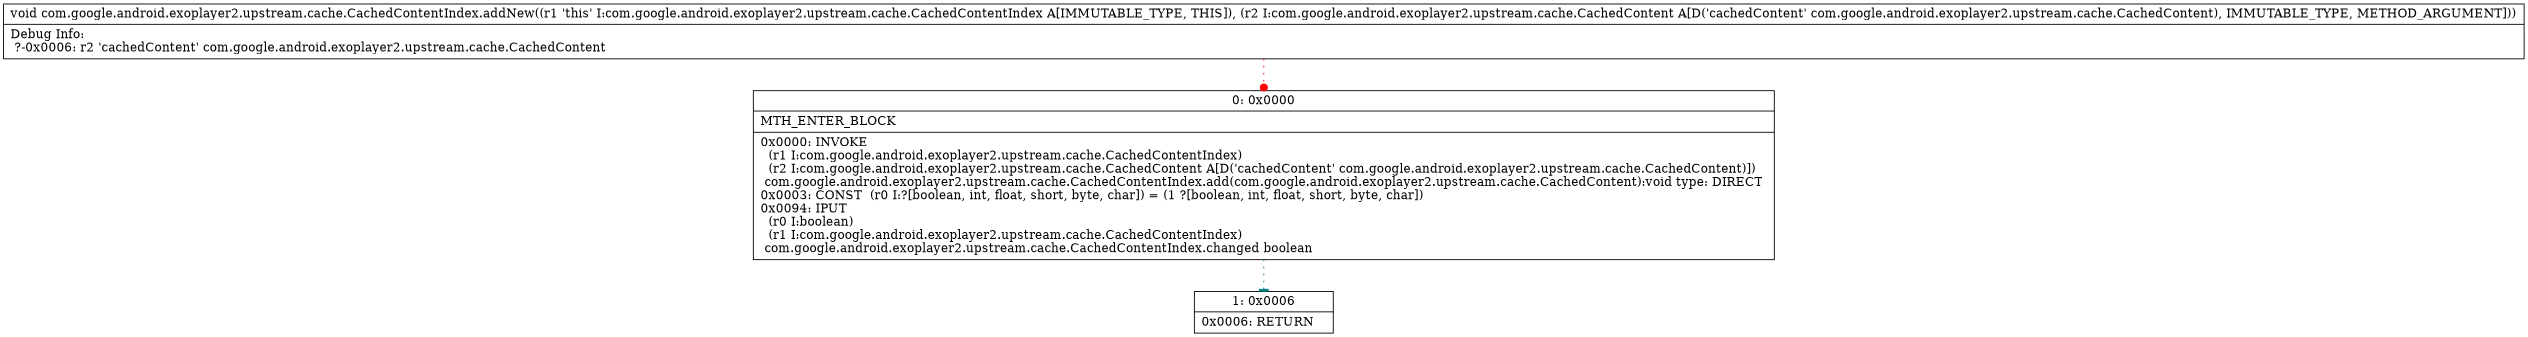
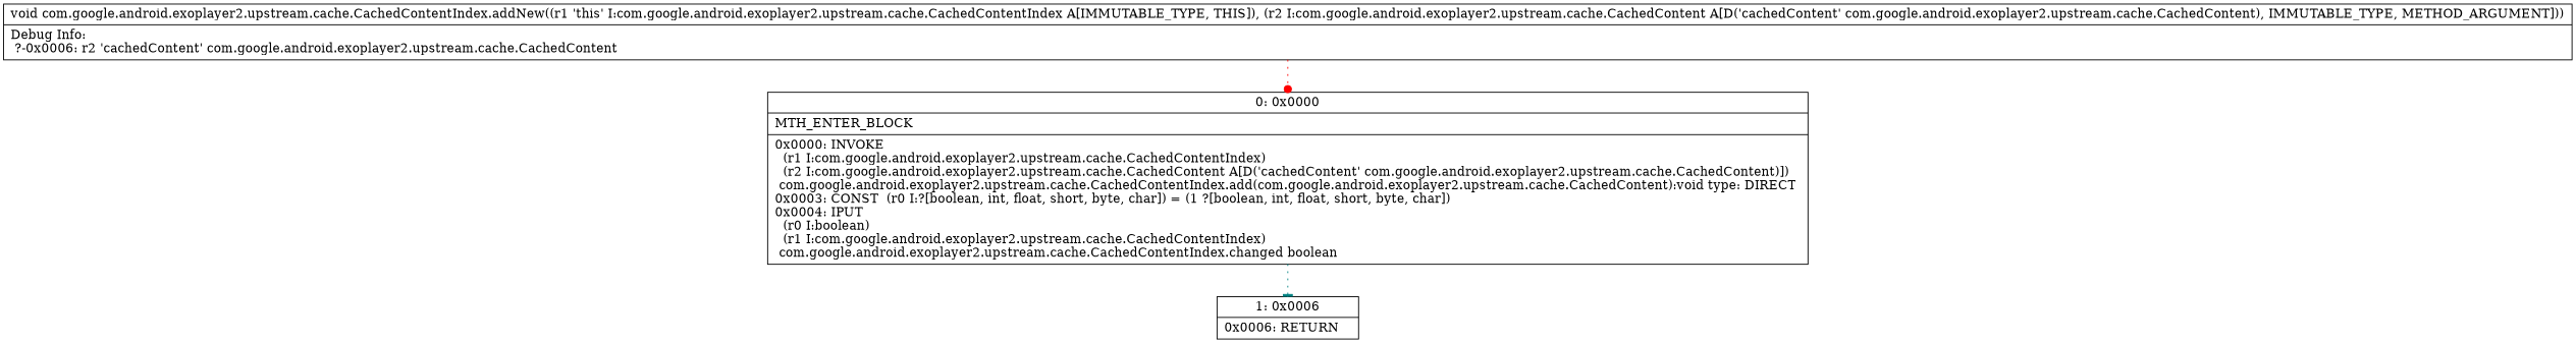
  digraph {
    node [shape=record]
    edge [style=dotted]
-   n1 [label="{0\:\ 0x0000|MTH_ENTER_BLOCK\l|0x0000: INVOKE  \l  (r1 I:com.google.android.exoplayer2.upstream.cache.CachedContentIndex)\l  (r2 I:com.google.android.exoplayer2.upstream.cache.CachedContent A[D('cachedContent' com.google.android.exoplayer2.upstream.cache.CachedContent)])\l com.google.android.exoplayer2.upstream.cache.CachedContentIndex.add(com.google.android.exoplayer2.upstream.cache.CachedContent):void type: DIRECT \l0x0003: CONST  (r0 I:?[boolean, int, float, short, byte, char]) = (1 ?[boolean, int, float, short, byte, char]) \l0x0094: IPUT  \l  (r0 I:boolean)\l  (r1 I:com.google.android.exoplayer2.upstream.cache.CachedContentIndex)\l com.google.android.exoplayer2.upstream.cache.CachedContentIndex.changed boolean \l}"]
+   n1 [label="{0\:\ 0x0000|MTH_ENTER_BLOCK\l|0x0000: INVOKE  \l  (r1 I:com.google.android.exoplayer2.upstream.cache.CachedContentIndex)\l  (r2 I:com.google.android.exoplayer2.upstream.cache.CachedContent A[D('cachedContent' com.google.android.exoplayer2.upstream.cache.CachedContent)])\l com.google.android.exoplayer2.upstream.cache.CachedContentIndex.add(com.google.android.exoplayer2.upstream.cache.CachedContent):void type: DIRECT \l0x0003: CONST  (r0 I:?[boolean, int, float, short, byte, char]) = (1 ?[boolean, int, float, short, byte, char]) \l0x0004: IPUT  \l  (r0 I:boolean)\l  (r1 I:com.google.android.exoplayer2.upstream.cache.CachedContentIndex)\l com.google.android.exoplayer2.upstream.cache.CachedContentIndex.changed boolean \l}"]
    n2 [label="{1\:\ 0x0006|0x0006: RETURN   \l}"]
    n3 [label="{void com.google.android.exoplayer2.upstream.cache.CachedContentIndex.addNew((r1 'this' I:com.google.android.exoplayer2.upstream.cache.CachedContentIndex A[IMMUTABLE_TYPE, THIS]), (r2 I:com.google.android.exoplayer2.upstream.cache.CachedContent A[D('cachedContent' com.google.android.exoplayer2.upstream.cache.CachedContent), IMMUTABLE_TYPE, METHOD_ARGUMENT]))  | Debug Info:\l  ?\-0x0006: r2 'cachedContent' com.google.android.exoplayer2.upstream.cache.CachedContent\l}"]
    n1 -> n2 [color=teal arrowhead=tee]
    n3 -> n1 [color=red arrowhead=dot]
  }
